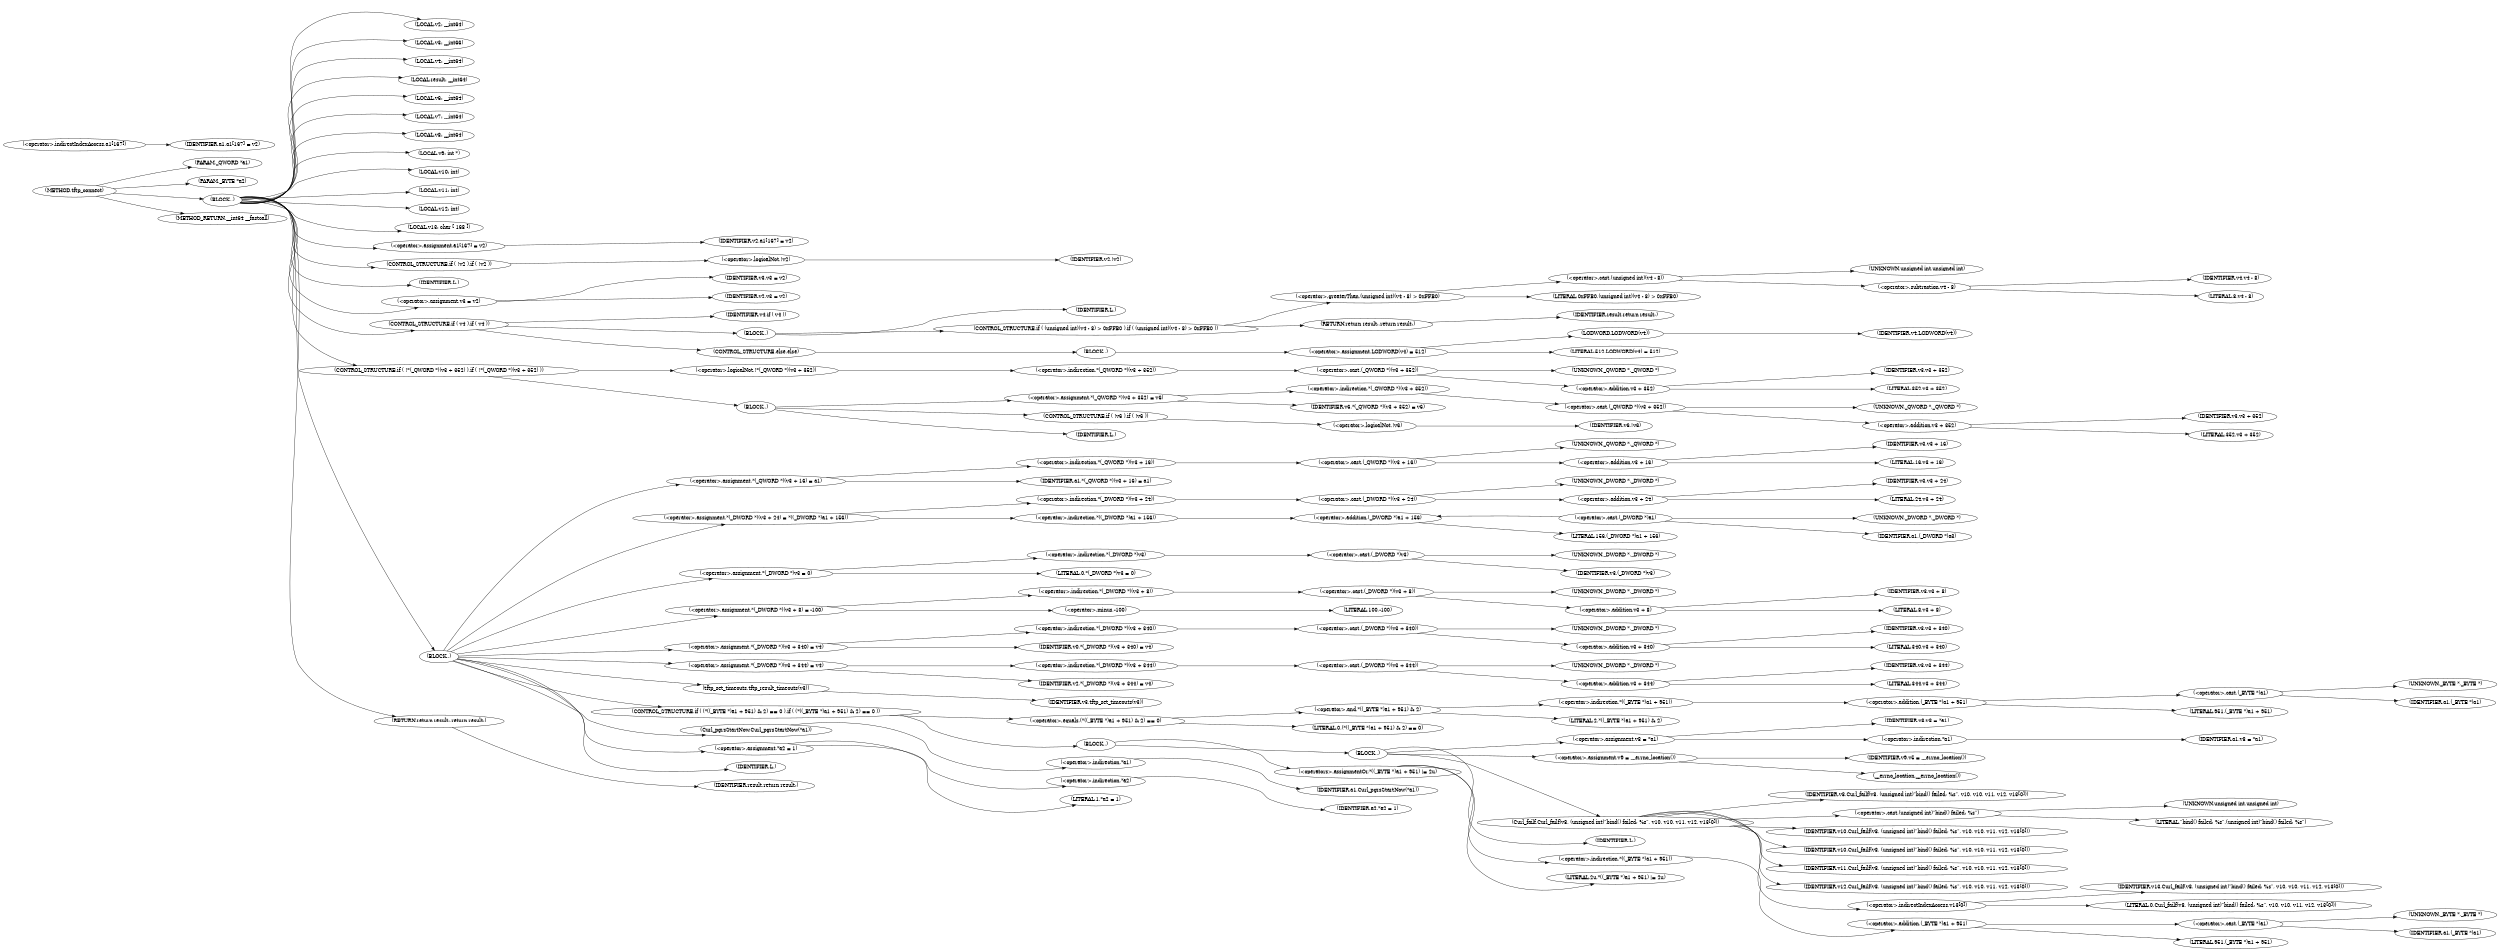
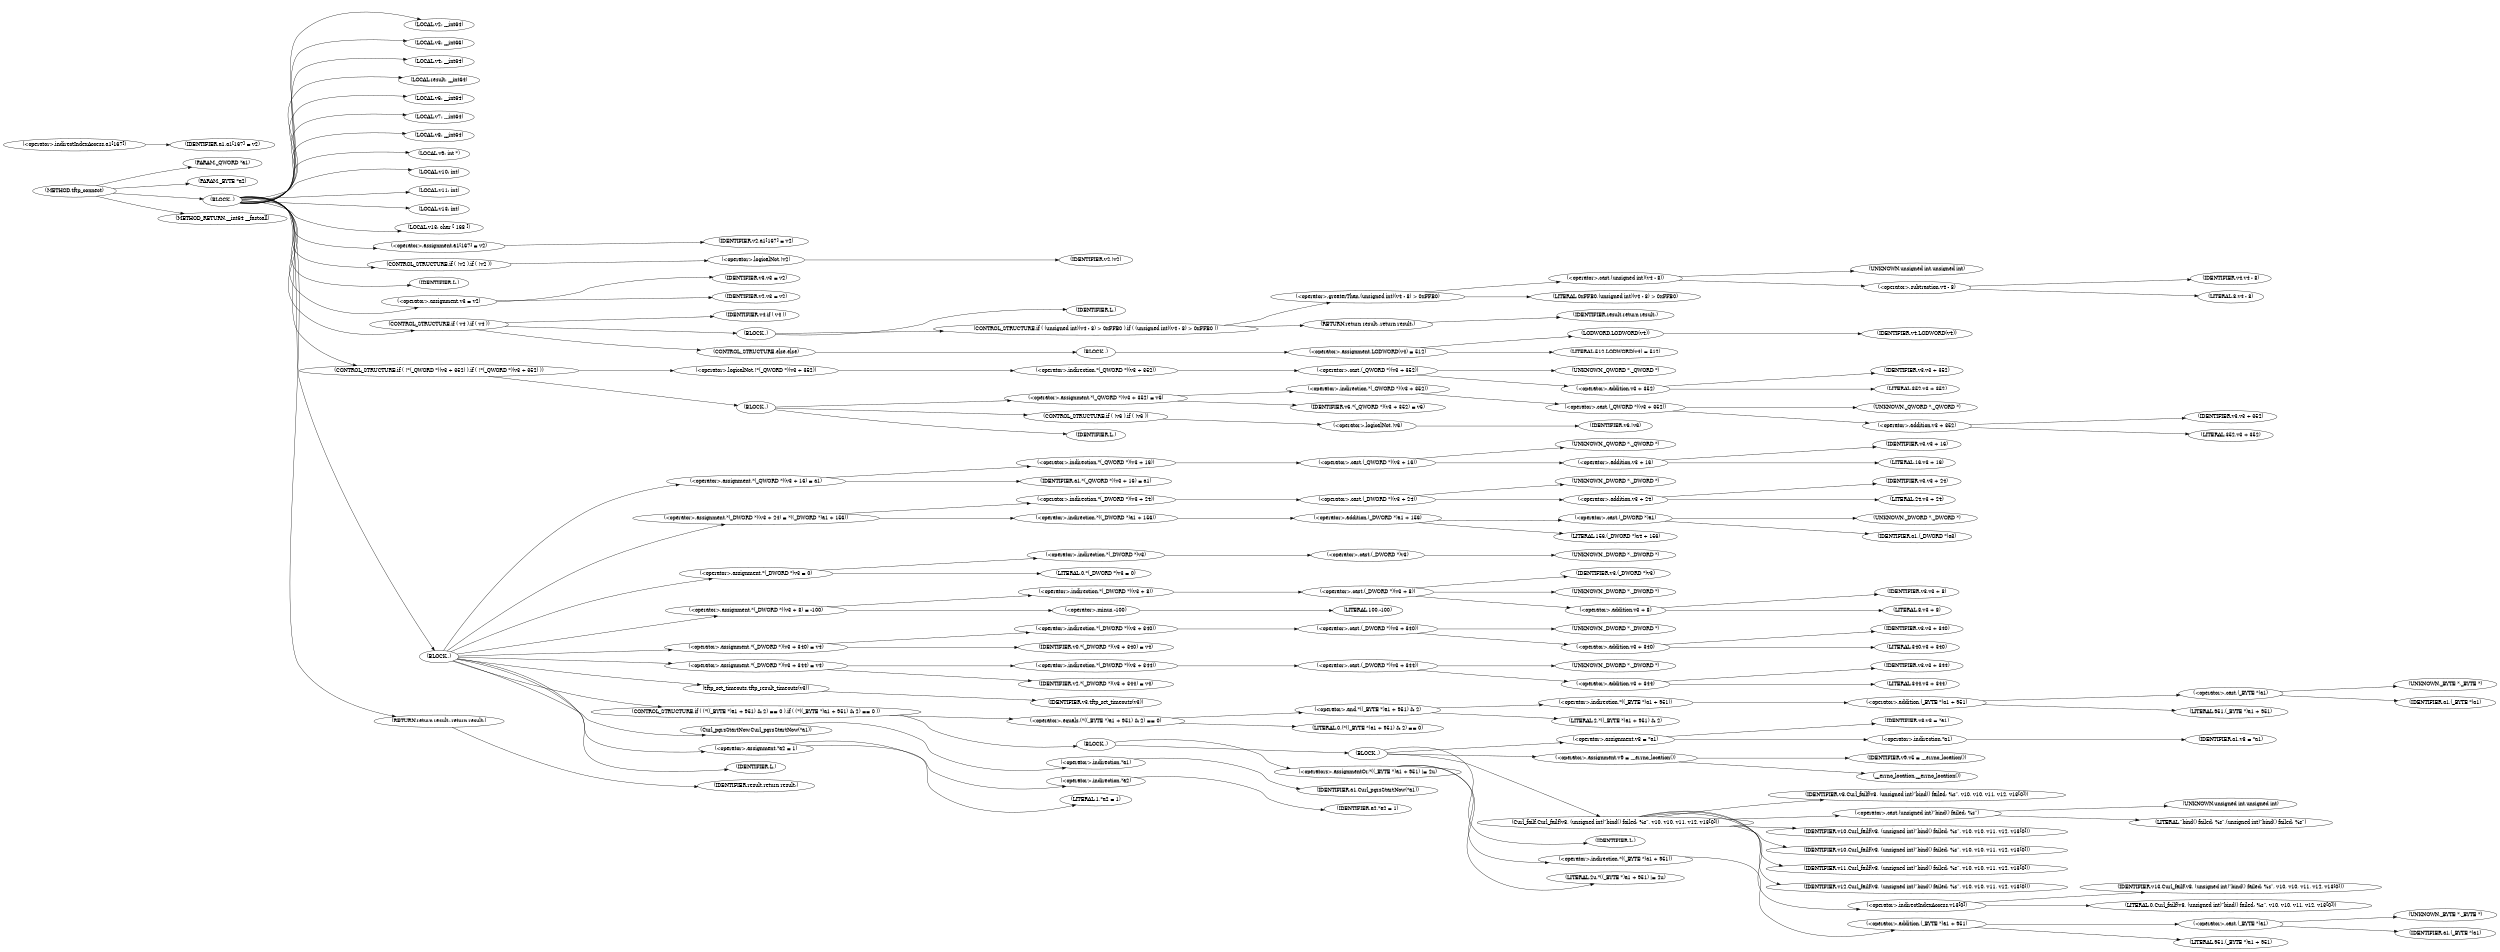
  digraph {
    rankdir=LR
    n1 [label="(METHOD,tftp_connect)"]
    n2 [label="(PARAM,_QWORD *a1)"]
    n3 [label="(PARAM,_BYTE *a2)"]
    n4 [label="(BLOCK,,)"]
    n5 [label="(METHOD_RETURN,__int64 __fastcall)"]
    n6 [label="(LOCAL,v2: __int64)"]
    n7 [label="(LOCAL,v3: __int66)"]
    n8 [label="(LOCAL,v4: __int64)"]
    n9 [label="(LOCAL,result: __int64)"]
    n10 [label="(LOCAL,v6: __int64)"]
    n11 [label="(LOCAL,v7: __int64)"]
    n12 [label="(LOCAL,v8: __int64)"]
    n13 [label="(LOCAL,v9: int *)"]
    n14 [label="(LOCAL,v10: int)"]
    n15 [label="(LOCAL,v11: int)"]
-   n16 [label="(LOCAL,v12: int)"]
+   n16 [label="(LOCAL,v13: int)"]
    n17 [label="(LOCAL,v13: char [ 168 ])"]
    n18 [label="(<operator>.assignment,a1[167] = v2)"]
    n19 [label="(CONTROL_STRUCTURE,if ( !v2 ),if ( !v2 ))"]
    n20 [label="(IDENTIFIER,L,)"]
    n21 [label="(<operator>.assignment,v3 = v2)"]
    n22 [label="(CONTROL_STRUCTURE,if ( v4 ),if ( v4 ))"]
    n23 [label="(CONTROL_STRUCTURE,if ( !*(_QWORD *)(v3 + 352) ),if ( !*(_QWORD *)(v3 + 352) ))"]
    n24 [label="(BLOCK,,)"]
    n25 [label="(RETURN,return result;,return result;)"]
    n26 [label="(IDENTIFIER,v2,a1[167] = v2)"]
    n27 [label="(<operator>.logicalNot,!v2)"]
    n28 [label="(IDENTIFIER,v3,v3 = v2)"]
    n29 [label="(IDENTIFIER,v2,v3 = v2)"]
    n30 [label="(IDENTIFIER,v4,if ( v4 ))"]
    n31 [label="(BLOCK,,)"]
    n32 [label="(CONTROL_STRUCTURE,else,else)"]
    n33 [label="(<operator>.logicalNot,!*(_QWORD *)(v3 + 352))"]
    n34 [label="(BLOCK,,)"]
    n35 [label="(<operator>.assignment,*(_QWORD *)(v3 + 16) = a1)"]
    n36 [label="(<operator>.assignment,*(_DWORD *)(v3 + 24) = *((_DWORD *)a1 + 156))"]
    n37 [label="(<operator>.assignment,*(_DWORD *)v3 = 0)"]
    n38 [label="(<operator>.assignment,*(_DWORD *)(v3 + 8) = -100)"]
    n39 [label="(<operator>.assignment,*(_DWORD *)(v3 + 340) = v4)"]
    n40 [label="(<operator>.assignment,*(_DWORD *)(v3 + 344) = v4)"]
    n41 [label="(tftp_set_timeouts,tftp_result_timeouts(v3))"]
    n42 [label="(CONTROL_STRUCTURE,if ( (*((_BYTE *)a1 + 951) & 2) == 0 ),if ( (*((_BYTE *)a1 + 951) & 2) == 0 ))"]
    n43 [label="(Curl_pgrsStartNow,Curl_pgrsStartNow(*a1))"]
    n44 [label="(<operator>.assignment,*a2 = 1)"]
    n45 [label="(IDENTIFIER,L,)"]
    n46 [label="(IDENTIFIER,result,return result;)"]
    n47 [label="(<operator>.indirectIndexAccess,a1[167])"]
    n48 [label="(IDENTIFIER,a1,a1[167] = v2)"]
    n49 [label="(IDENTIFIER,v2,!v2)"]
    n50 [label="(IDENTIFIER,L,)"]
    n51 [label="(CONTROL_STRUCTURE,if ( (unsigned int)(v4 - 8) > 0xFFB0 ),if ( (unsigned int)(v4 - 8) > 0xFFB0 ))"]
    n52 [label="(BLOCK,,)"]
    n53 [label="(<operator>.greaterThan,(unsigned int)(v4 - 8) > 0xFFB0)"]
    n54 [label="(RETURN,return result;,return result;)"]
    n55 [label="(<operator>.cast,(unsigned int)(v4 - 8))"]
    n56 [label="(LITERAL,0xFFB0,(unsigned int)(v4 - 8) > 0xFFB0)"]
    n57 [label="(IDENTIFIER,result,return result;)"]
    n58 [label="(UNKNOWN,unsigned int,unsigned int)"]
    n59 [label="(<operator>.subtraction,v4 - 8)"]
    n60 [label="(IDENTIFIER,v4,v4 - 8)"]
    n61 [label="(LITERAL,8,v4 - 8)"]
    n62 [label="(<operator>.assignment,LODWORD(v4) = 512)"]
    n63 [label="(LODWORD,LODWORD(v4))"]
    n64 [label="(LITERAL,512,LODWORD(v4) = 512)"]
    n65 [label="(IDENTIFIER,v4,LODWORD(v4))"]
    n66 [label="(<operator>.indirection,*(_QWORD *)(v3 + 352))"]
    n67 [label="(<operator>.assignment,*(_QWORD *)(v3 + 352) = v6)"]
    n68 [label="(CONTROL_STRUCTURE,if ( !v6 ),if ( !v6 ))"]
    n69 [label="(IDENTIFIER,L,)"]
    n70 [label="(<operator>.cast,(_QWORD *)(v3 + 352))"]
    n71 [label="(UNKNOWN,_QWORD *,_QWORD *)"]
    n72 [label="(<operator>.addition,v3 + 352)"]
    n73 [label="(IDENTIFIER,v3,v3 + 352)"]
    n74 [label="(LITERAL,352,v3 + 352)"]
    n75 [label="(<operator>.indirection,*(_QWORD *)(v3 + 352))"]
    n76 [label="(IDENTIFIER,v6,*(_QWORD *)(v3 + 352) = v6)"]
    n77 [label="(<operator>.logicalNot,!v6)"]
    n78 [label="(<operator>.cast,(_QWORD *)(v3 + 352))"]
    n79 [label="(UNKNOWN,_QWORD *,_QWORD *)"]
    n80 [label="(<operator>.addition,v3 + 352)"]
    n81 [label="(IDENTIFIER,v3,v3 + 352)"]
    n82 [label="(LITERAL,352,v3 + 352)"]
    n83 [label="(IDENTIFIER,v6,!v6)"]
    n84 [label="(<operator>.indirection,*(_QWORD *)(v3 + 16))"]
    n85 [label="(IDENTIFIER,a1,*(_QWORD *)(v3 + 16) = a1)"]
    n86 [label="(<operator>.indirection,*(_DWORD *)(v3 + 24))"]
    n87 [label="(<operator>.indirection,*((_DWORD *)a1 + 156))"]
    n88 [label="(<operator>.indirection,*(_DWORD *)v3)"]
    n89 [label="(LITERAL,0,*(_DWORD *)v3 = 0)"]
    n90 [label="(<operator>.indirection,*(_DWORD *)(v3 + 8))"]
    n91 [label="(<operator>.minus,-100)"]
    n92 [label="(<operator>.indirection,*(_DWORD *)(v3 + 340))"]
    n93 [label="(IDENTIFIER,v0,*(_DWORD *)(v3 + 340) = v4)"]
    n94 [label="(<operator>.indirection,*(_DWORD *)(v3 + 344))"]
    n95 [label="(IDENTIFIER,v2,*(_DWORD *)(v3 + 344) = v4)"]
    n96 [label="(IDENTIFIER,v3,tftp_set_timeouts(v3))"]
    n97 [label="(<operator>.equals,(*((_BYTE *)a1 + 951) & 2) == 0)"]
    n98 [label="(BLOCK,,)"]
    n99 [label="(<operator>.indirection,*a1)"]
    n100 [label="(<operator>.indirection,*a2)"]
    n101 [label="(LITERAL,1,*a2 = 1)"]
    n102 [label="(<operator>.cast,(_QWORD *)(v3 + 16))"]
    n103 [label="(UNKNOWN,_QWORD *,_QWORD *)"]
    n104 [label="(<operator>.addition,v3 + 16)"]
    n105 [label="(IDENTIFIER,v3,v3 + 16)"]
    n106 [label="(LITERAL,16,v3 + 16)"]
    n107 [label="(<operator>.cast,(_DWORD *)(v3 + 24))"]
    n108 [label="(<operator>.addition,(_DWORD *)a1 + 156)"]
    n109 [label="(UNKNOWN,_DWORD *,_DWORD *)"]
    n110 [label="(<operator>.addition,v3 + 24)"]
    n111 [label="(IDENTIFIER,v3,v3 + 24)"]
    n112 [label="(LITERAL,24,v3 + 24)"]
    n113 [label="(<operator>.cast,(_DWORD *)a1)"]
-   n114 [label="(LITERAL,156,(_DWORD *)a1 + 156)"]
+   n114 [label="(LITERAL,156,(_DWORD *)a4 + 156)"]
    n115 [label="(UNKNOWN,_DWORD *,_DWORD *)"]
    n116 [label="(IDENTIFIER,a1,(_DWORD *)a3)"]
    n117 [label="(<operator>.cast,(_DWORD *)v3)"]
    n118 [label="(UNKNOWN,_DWORD *,_DWORD *)"]
    n119 [label="(IDENTIFIER,v3,(_DWORD *)v3)"]
    n120 [label="(<operator>.cast,(_DWORD *)(v3 + 8))"]
    n121 [label="(LITERAL,100,-100)"]
    n122 [label="(UNKNOWN,_DWORD *,_DWORD *)"]
    n123 [label="(<operator>.addition,v3 + 8)"]
    n124 [label="(IDENTIFIER,v3,v3 + 8)"]
    n125 [label="(LITERAL,8,v3 + 8)"]
    n126 [label="(<operator>.cast,(_DWORD *)(v3 + 340))"]
    n127 [label="(UNKNOWN,_DWORD *,_DWORD *)"]
    n128 [label="(<operator>.addition,v3 + 340)"]
    n129 [label="(IDENTIFIER,v3,v3 + 340)"]
    n130 [label="(LITERAL,340,v3 + 340)"]
    n131 [label="(<operator>.cast,(_DWORD *)(v3 + 344))"]
    n132 [label="(UNKNOWN,_DWORD *,_DWORD *)"]
    n133 [label="(<operator>.addition,v3 + 344)"]
    n134 [label="(IDENTIFIER,v3,v3 + 344)"]
    n135 [label="(LITERAL,344,v3 + 344)"]
    n136 [label="(<operator>.and,*((_BYTE *)a1 + 951) & 2)"]
    n137 [label="(LITERAL,0,(*((_BYTE *)a1 + 951) & 2) == 0)"]
    n138 [label="(BLOCK,,)"]
    n139 [label="(<operators>.assignmentOr,*((_BYTE *)a1 + 951) |= 2u)"]
    n140 [label="(<operator>.indirection,*((_BYTE *)a1 + 951))"]
    n141 [label="(LITERAL,2,*((_BYTE *)a1 + 951) & 2)"]
    n142 [label="(<operator>.addition,(_BYTE *)a1 + 951)"]
    n143 [label="(<operator>.cast,(_BYTE *)a1)"]
    n144 [label="(LITERAL,951,(_BYTE *)a1 + 951)"]
    n145 [label="(UNKNOWN,_BYTE *,_BYTE *)"]
    n146 [label="(IDENTIFIER,a1,(_BYTE *)a1)"]
    n147 [label="(<operator>.assignment,v8 = *a1)"]
    n148 [label="(<operator>.assignment,v9 = __errno_location())"]
    n149 [label="(Curl_failf,Curl_failf(v8, (unsigned int)\"bind() failed; %s\", v10, v10, v11, v12, v13[0]))"]
    n150 [label="(IDENTIFIER,L,)"]
    n151 [label="(<operator>.indirection,*((_BYTE *)a1 + 951))"]
    n152 [label="(LITERAL,2u,*((_BYTE *)a1 + 951) |= 2u)"]
    n153 [label="(IDENTIFIER,v8,v8 = *a1)"]
    n154 [label="(<operator>.indirection,*a1)"]
    n155 [label="(IDENTIFIER,v9,v5 = __errno_location())"]
    n156 [label="(__errno_location,__errno_location())"]
    n157 [label="(IDENTIFIER,v8,Curl_failf(v8, (unsigned int)\"bind() failed; %s\", v10, v10, v11, v12, v13[0]))"]
    n158 [label="(<operator>.cast,(unsigned int)\"bind() failed; %s\")"]
    n159 [label="(IDENTIFIER,v10,Curl_failf(v8, (unsigned int)\"bind() failed; %s\", v10, v10, v11, v12, v13[0]))"]
    n160 [label="(IDENTIFIER,v10,Curl_failf(v8, (unsigned int)\"bind() failed; %s\", v10, v10, v11, v12, v13[0]))"]
    n161 [label="(IDENTIFIER,v11,Curl_failf(v8, (unsigned int)\"bind() failed; %s\", v10, v10, v11, v12, v13[0]))"]
    n162 [label="(IDENTIFIER,v12,Curl_failf(v8, (unsigned int)\"bind() failed; %s\", v10, v10, v11, v12, v13[0]))"]
    n163 [label="(<operator>.indirectIndexAccess,v13[0])"]
    n164 [label="(IDENTIFIER,a1,v8 = *a1)"]
    n165 [label="(UNKNOWN,unsigned int,unsigned int)"]
    n166 [label="(LITERAL,\"bind() failed; %s\",(unsigned int)\"bind() failed; %s\")"]
    n167 [label="(IDENTIFIER,v13,Curl_failf(v8, (unsigned int)\"bind() failed; %s\", v10, v10, v11, v12, v13[0]))"]
    n168 [label="(LITERAL,0,Curl_failf(v8, (unsigned int)\"bind() failed; %s\", v10, v10, v11, v12, v13[0]))"]
    n169 [label="(<operator>.addition,(_BYTE *)a1 + 951)"]
    n170 [label="(<operator>.cast,(_BYTE *)a1)"]
    n171 [label="(LITERAL,951,(_BYTE *)a1 + 951)"]
    n172 [label="(UNKNOWN,_BYTE *,_BYTE *)"]
    n173 [label="(IDENTIFIER,a1,(_BYTE *)a1)"]
    n174 [label="(IDENTIFIER,a1,Curl_pgrsStartNow(*a1))"]
    n175 [label="(IDENTIFIER,a2,*a2 = 1)"]
    n1 -> n2
    n1 -> n3
    n1 -> n4
    n1 -> n5
    n4 -> n6
    n4 -> n7
    n4 -> n8
    n4 -> n9
    n4 -> n10
    n4 -> n11
    n4 -> n12
    n4 -> n13
    n4 -> n14
    n4 -> n15
    n4 -> n16
    n4 -> n17
    n4 -> n18
    n4 -> n19
    n4 -> n20
    n4 -> n21
    n4 -> n22
    n4 -> n23
    n4 -> n24
    n4 -> n25
    n18 -> n26
    n19 -> n27
    n21 -> n28
    n21 -> n29
    n22 -> n30
    n22 -> n31
    n22 -> n32
    n23 -> n33
    n23 -> n34
    n24 -> n35
    n24 -> n36
    n24 -> n37
    n24 -> n38
    n24 -> n39
    n24 -> n40
    n24 -> n41
    n24 -> n42
    n24 -> n43
    n24 -> n44
    n24 -> n45
    n25 -> n46
    n27 -> n49
    n31 -> n50
    n31 -> n51
    n32 -> n52
    n33 -> n66
    n34 -> n67
    n34 -> n68
    n34 -> n69
    n35 -> n84
    n35 -> n85
    n36 -> n86
    n36 -> n87
    n37 -> n88
    n37 -> n89
    n38 -> n90
    n38 -> n91
    n39 -> n92
    n39 -> n93
    n40 -> n94
    n40 -> n95
    n41 -> n96
    n42 -> n97
    n42 -> n98
    n43 -> n99
    n44 -> n100
    n44 -> n101
    n47 -> n48
    n51 -> n53
    n51 -> n54
    n52 -> n62
    n53 -> n55
    n53 -> n56
    n54 -> n57
    n55 -> n58
    n55 -> n59
    n59 -> n60
    n59 -> n61
    n62 -> n63
    n62 -> n64
    n63 -> n65
    n66 -> n70
    n67 -> n75
    n67 -> n76
    n68 -> n77
    n70 -> n71
    n70 -> n72
    n72 -> n73
    n72 -> n74
    n75 -> n78
    n77 -> n83
    n78 -> n79
    n78 -> n80
    n80 -> n81
    n80 -> n82
    n84 -> n102
    n86 -> n107
    n87 -> n108
    n88 -> n117
    n90 -> n120
    n91 -> n121
    n92 -> n126
    n94 -> n131
    n97 -> n136
    n97 -> n137
    n98 -> n138
    n98 -> n139
    n99 -> n174
    n100 -> n175
    n102 -> n103
    n102 -> n104
    n104 -> n105
    n104 -> n106
    n107 -> n109
    n107 -> n110
-   n113 -> n108
+   n108 -> n113
    n108 -> n114
    n110 -> n111
    n110 -> n112
    n113 -> n115
    n113 -> n116
    n117 -> n118
-   n117 -> n119
+   n120 -> n119
    n120 -> n122
    n120 -> n123
    n123 -> n124
    n123 -> n125
    n126 -> n127
    n126 -> n128
    n128 -> n129
    n128 -> n130
    n131 -> n132
    n131 -> n133
    n133 -> n134
    n133 -> n135
    n136 -> n140
    n136 -> n141
    n138 -> n147
    n138 -> n148
    n138 -> n149
    n138 -> n150
    n139 -> n151
    n139 -> n152
    n140 -> n142
    n142 -> n143
    n142 -> n144
    n143 -> n145
    n143 -> n146
    n147 -> n153
    n147 -> n154
    n148 -> n155
    n148 -> n156
    n149 -> n157
    n149 -> n158
    n149 -> n159
    n149 -> n160
    n149 -> n161
    n149 -> n162
    n149 -> n163
    n151 -> n169
    n154 -> n164
    n158 -> n165
    n158 -> n166
    n163 -> n167
    n163 -> n168
    n169 -> n170
    n169 -> n171
    n170 -> n172
    n170 -> n173
  }
